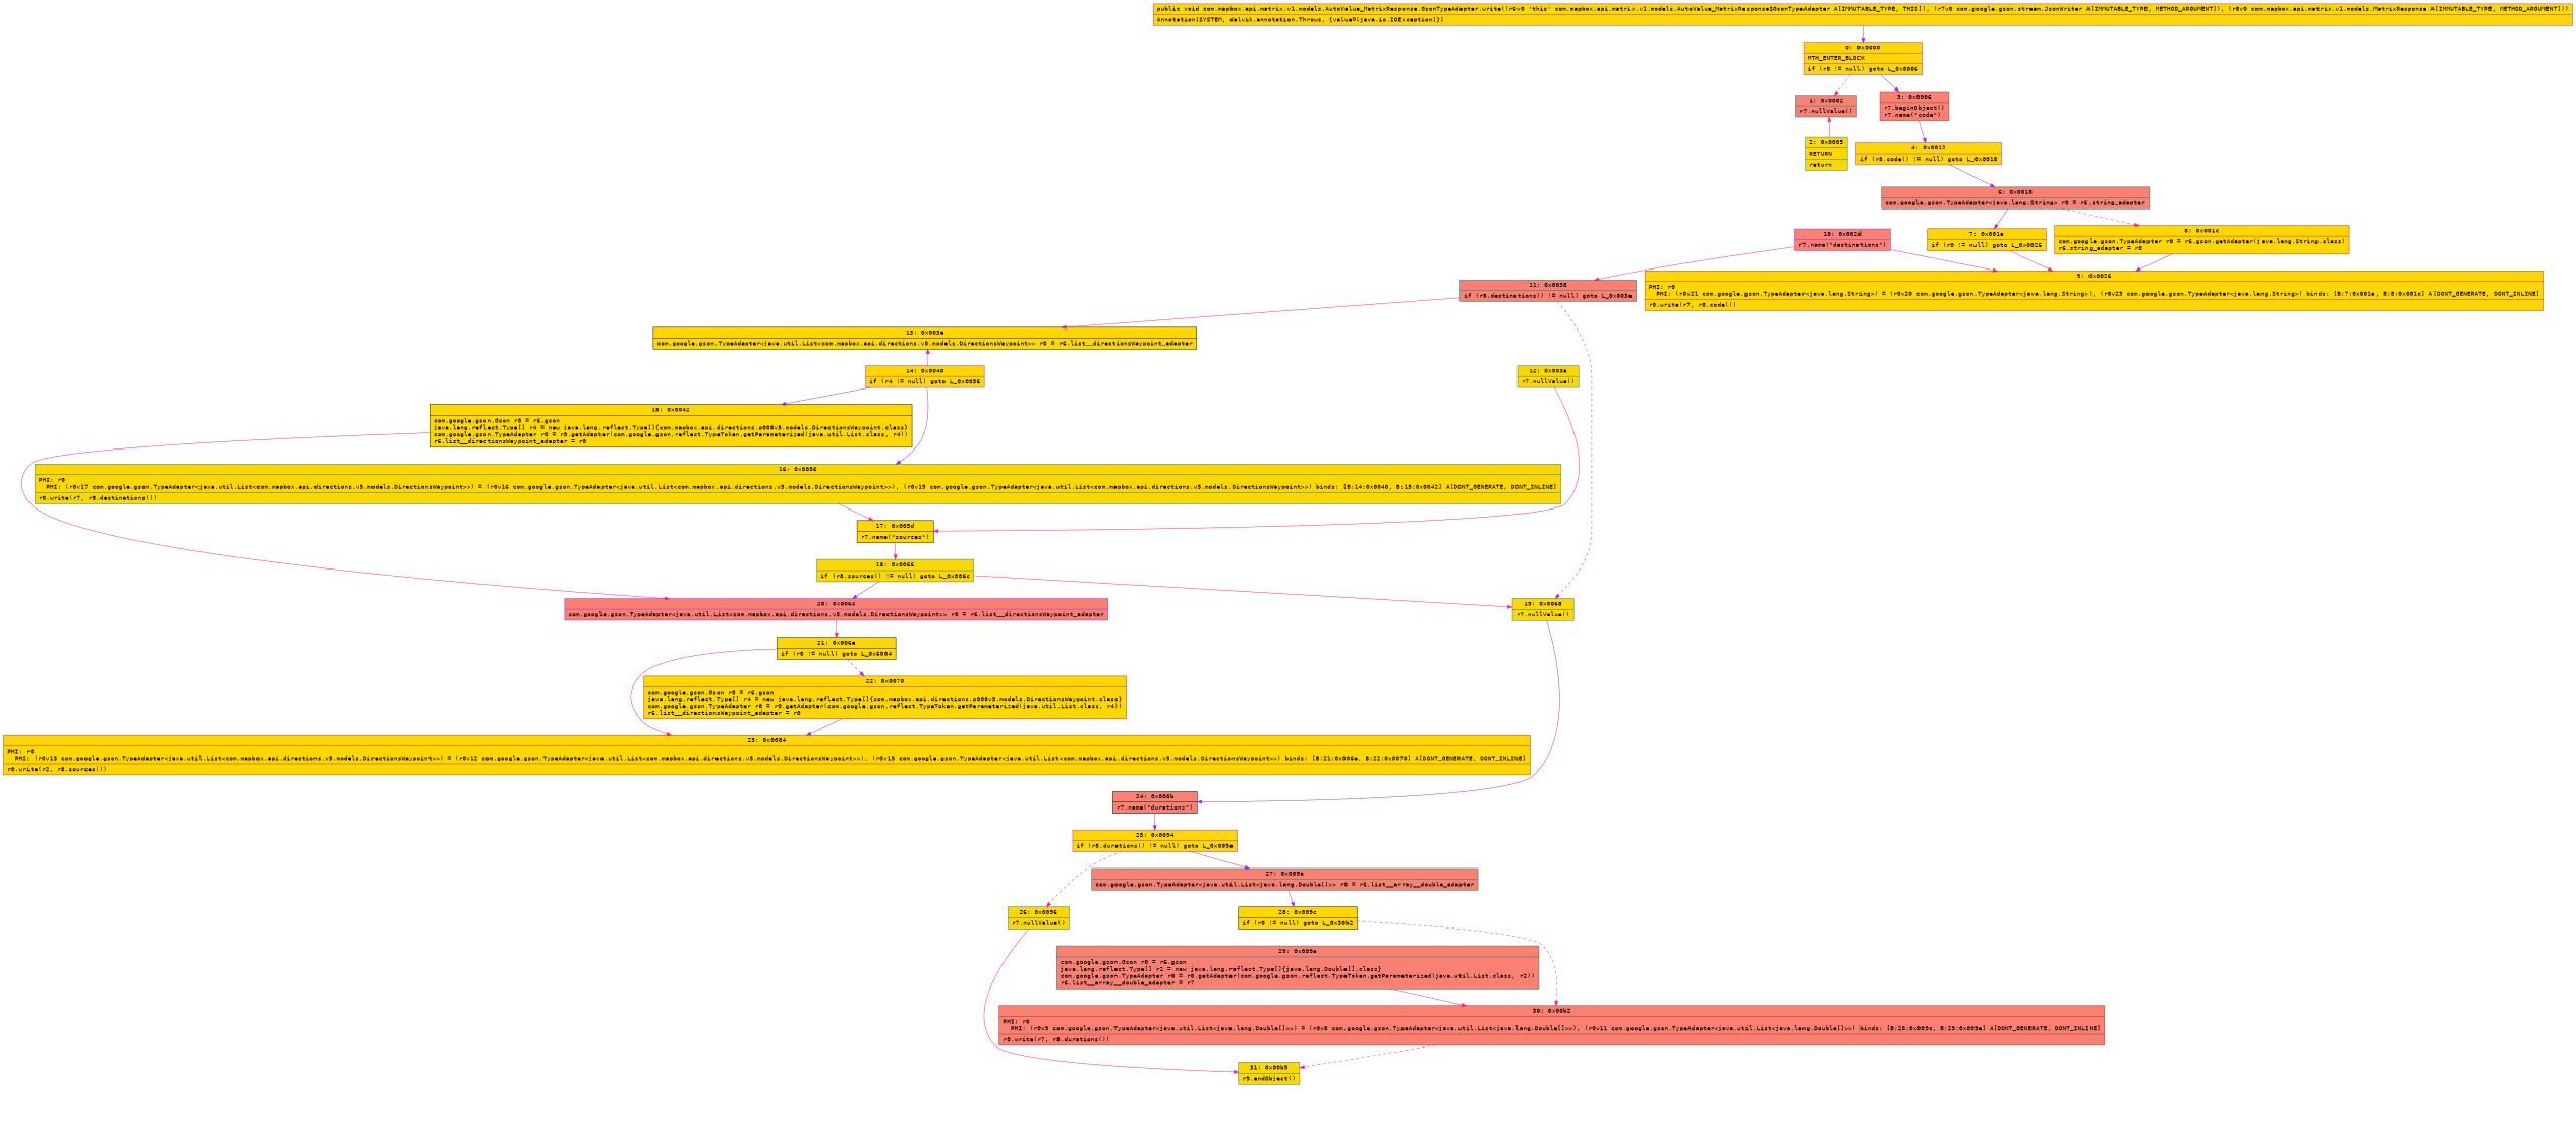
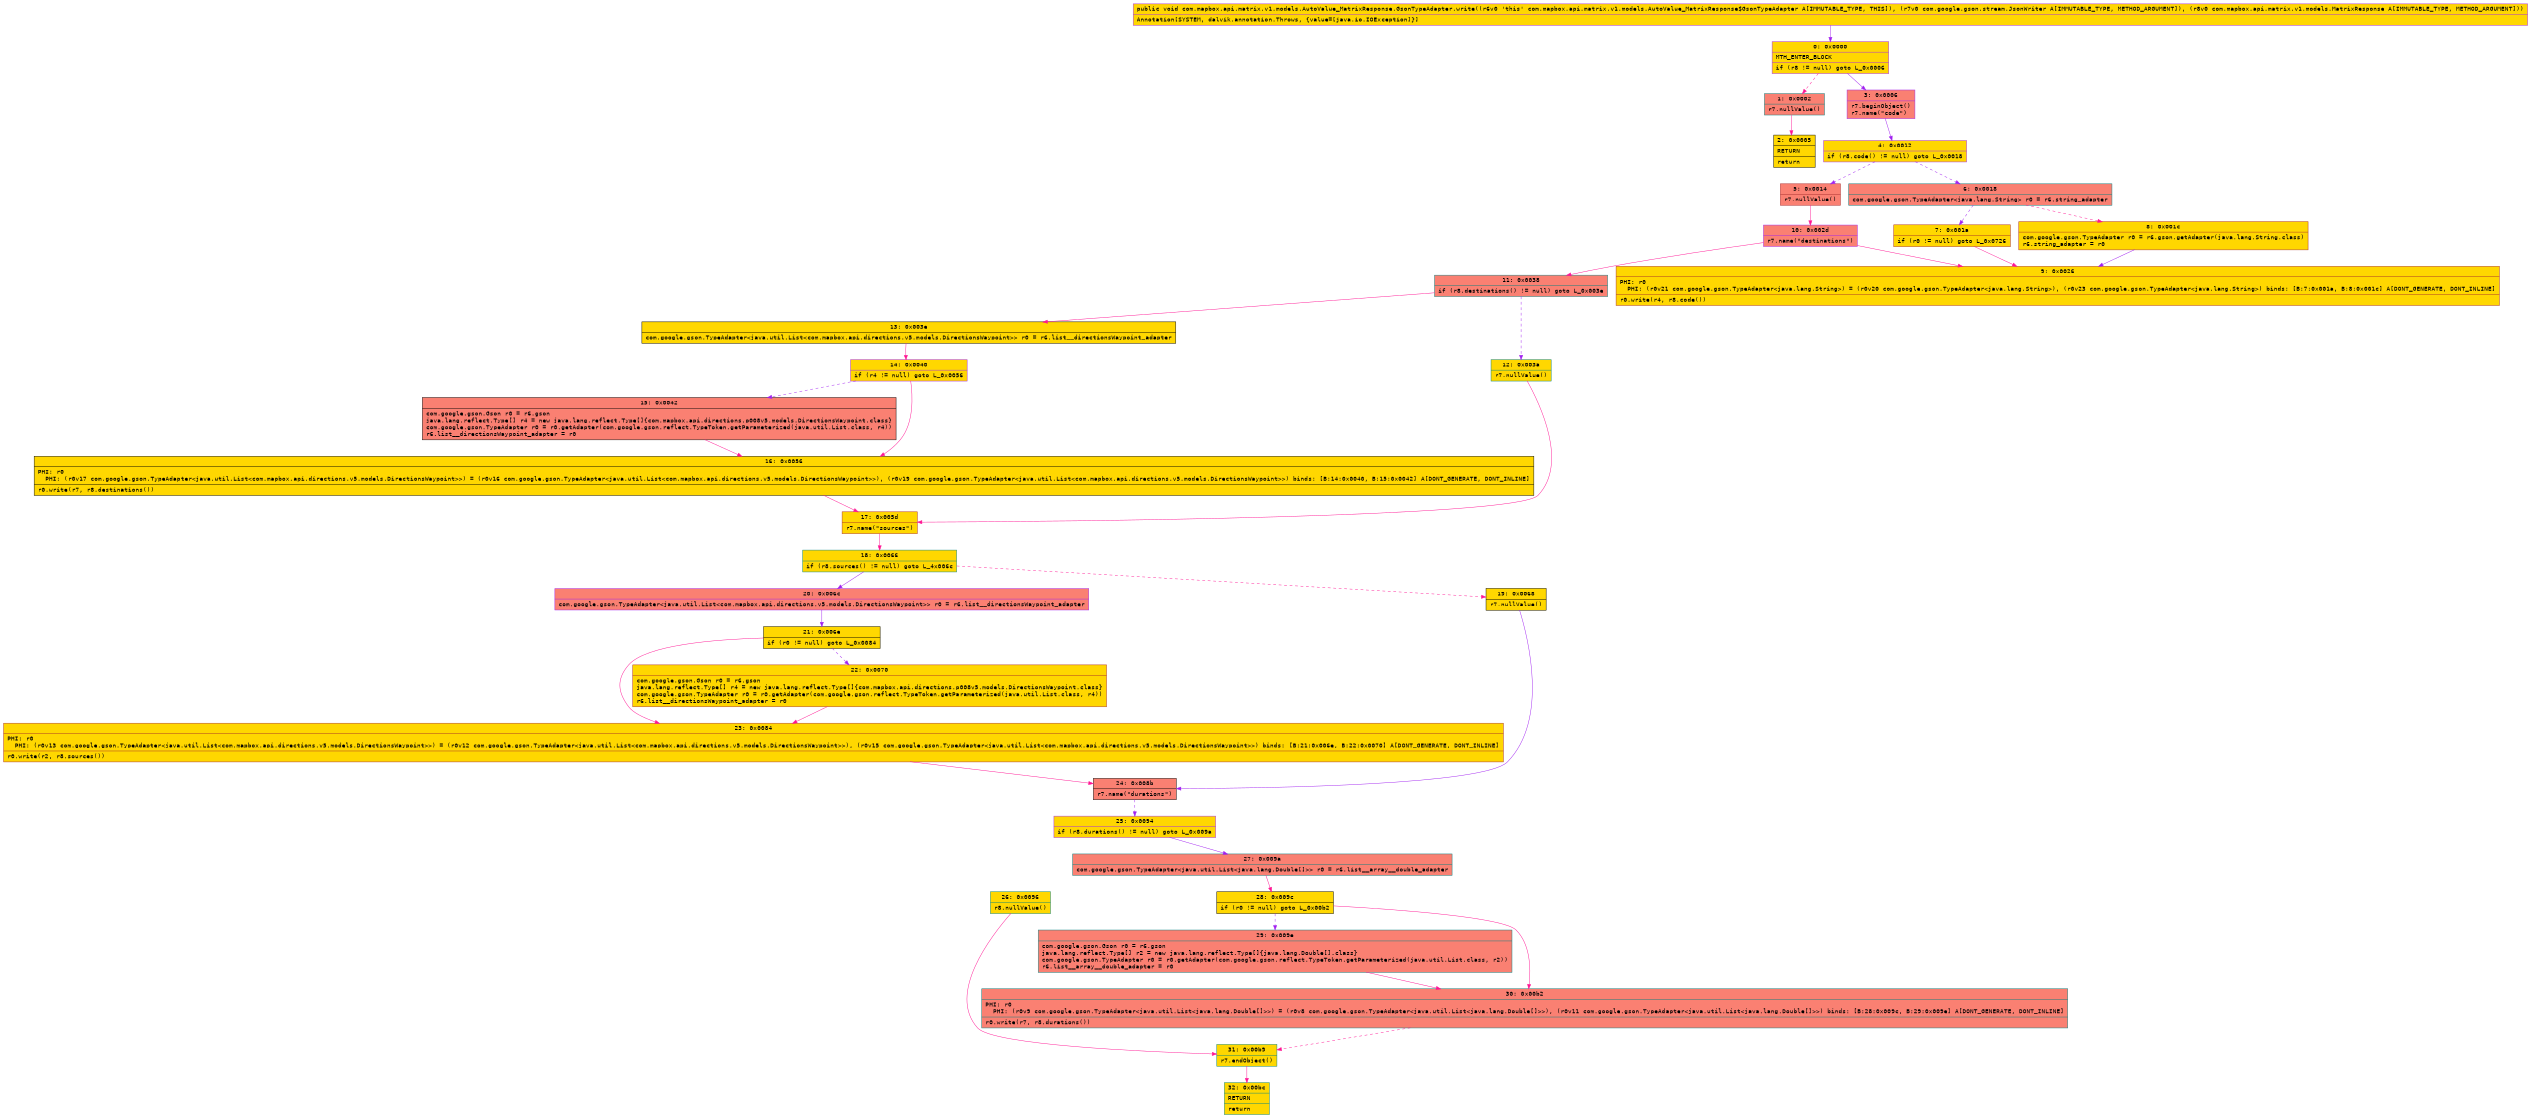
  digraph {
    fontname="DejaVu Sans Mono"
    node [color=teal fillcolor=gold fontname="DejaVu Sans Mono" shape=record style=filled]
    edge [color=deeppink fontname="DejaVu Sans Mono"]
    n1 [color=purple label="{0\:\ 0x0000|MTH_ENTER_BLOCK\l|if (r8 != null) goto L_0x0006\l}"]
    n2 [fillcolor=salmon label="{1\:\ 0x0002|r7.nullValue()\l}"]
-   n3 [color=brown fillcolor=salmon label="{3\:\ 0x0006|r7.beginObject()\lr7.name(\"code\")\l}"]
-   n4 [label="{2\:\ 0x0005|RETURN\l|return\l}"]
+   n3 [color=purple fillcolor=salmon label="{3\:\ 0x0006|r7.beginObject()\lr7.name(\"code\")\l}"]
+   n4 [color=black label="{2\:\ 0x0005|RETURN\l|return\l}"]
    n5 [color=purple label="{4\:\ 0x0012|if (r8.code() != null) goto L_0x0018\l}"]
+   n6 [color=brown fillcolor=salmon label="{5\:\ 0x0014|r7.nullValue()\l}"]
    n7 [fillcolor=salmon label="{6\:\ 0x0018|com.google.gson.TypeAdapter\<java.lang.String\> r0 = r6.string_adapter\l}"]
    n8 [color=purple fillcolor=salmon label="{10\:\ 0x002d|r7.name(\"destinations\")\l}"]
-   n9 [color=brown label="{7\:\ 0x001a|if (r0 != null) goto L_0x0026\l}"]
+   n9 [color=brown label="{7\:\ 0x001a|if (r0 != null) goto L_0x0726\l}"]
    n10 [color=brown label="{8\:\ 0x001c|com.google.gson.TypeAdapter r0 = r6.gson.getAdapter(java.lang.String.class)\lr6.string_adapter = r0\l}"]
-   n11 [color=brown label="{9\:\ 0x0026|PHI: r0 \l  PHI: (r0v21 com.google.gson.TypeAdapter\<java.lang.String\>) = (r0v20 com.google.gson.TypeAdapter\<java.lang.String\>), (r0v23 com.google.gson.TypeAdapter\<java.lang.String\>) binds: [B:7:0x001a, B:8:0x001c] A[DONT_GENERATE, DONT_INLINE]\l|r0.write(r7, r8.code())\l}"]
+   n11 [color=brown label="{9\:\ 0x0026|PHI: r0 \l  PHI: (r0v21 com.google.gson.TypeAdapter\<java.lang.String\>) = (r0v20 com.google.gson.TypeAdapter\<java.lang.String\>), (r0v23 com.google.gson.TypeAdapter\<java.lang.String\>) binds: [B:7:0x001a, B:8:0x001c] A[DONT_GENERATE, DONT_INLINE]\l|r0.write(r4, r8.code())\l}"]
    n12 [fillcolor=salmon label="{11\:\ 0x0038|if (r8.destinations() != null) goto L_0x003e\l}"]
    n13 [label="{12\:\ 0x003a|r7.nullValue()\l}"]
    n14 [color=black label="{13\:\ 0x003e|com.google.gson.TypeAdapter\<java.util.List\<com.mapbox.api.directions.v5.models.DirectionsWaypoint\>\> r0 = r6.list__directionsWaypoint_adapter\l}"]
-   n15 [color=black label="{17\:\ 0x005d|r7.name(\"sources\")\l}"]
+   n15 [color=brown label="{17\:\ 0x005d|r7.name(\"sources\")\l}"]
    n16 [color=purple label="{14\:\ 0x0040|if (r4 != null) goto L_0x0056\l}"]
-   n17 [label="{18\:\ 0x0066|if (r8.sources() != null) goto L_0x006c\l}"]
-   n18 [color=black label="{15\:\ 0x0042|com.google.gson.Gson r0 = r6.gson\ljava.lang.reflect.Type[] r4 = new java.lang.reflect.Type[]\{com.mapbox.api.directions.p008v5.models.DirectionsWaypoint.class\}\lcom.google.gson.TypeAdapter r0 = r0.getAdapter(com.google.gson.reflect.TypeToken.getParameterized(java.util.List.class, r4))\lr6.list__directionsWaypoint_adapter = r0\l}"]
-   n19 [label="{16\:\ 0x0056|PHI: r0 \l  PHI: (r0v17 com.google.gson.TypeAdapter\<java.util.List\<com.mapbox.api.directions.v5.models.DirectionsWaypoint\>\>) = (r0v16 com.google.gson.TypeAdapter\<java.util.List\<com.mapbox.api.directions.v5.models.DirectionsWaypoint\>\>), (r0v19 com.google.gson.TypeAdapter\<java.util.List\<com.mapbox.api.directions.v5.models.DirectionsWaypoint\>\>) binds: [B:14:0x0040, B:15:0x0042] A[DONT_GENERATE, DONT_INLINE]\l|r0.write(r7, r8.destinations())\l}"]
-   n20 [label="{19\:\ 0x0068|r7.nullValue()\l}"]
+   n17 [label="{18\:\ 0x0066|if (r8.sources() != null) goto L_4x006c\l}"]
+   n18 [color=black fillcolor=salmon label="{15\:\ 0x0042|com.google.gson.Gson r0 = r6.gson\ljava.lang.reflect.Type[] r4 = new java.lang.reflect.Type[]\{com.mapbox.api.directions.p008v5.models.DirectionsWaypoint.class\}\lcom.google.gson.TypeAdapter r0 = r0.getAdapter(com.google.gson.reflect.TypeToken.getParameterized(java.util.List.class, r4))\lr6.list__directionsWaypoint_adapter = r0\l}"]
+   n19 [color=black label="{16\:\ 0x0056|PHI: r0 \l  PHI: (r0v17 com.google.gson.TypeAdapter\<java.util.List\<com.mapbox.api.directions.v5.models.DirectionsWaypoint\>\>) = (r0v16 com.google.gson.TypeAdapter\<java.util.List\<com.mapbox.api.directions.v5.models.DirectionsWaypoint\>\>), (r0v19 com.google.gson.TypeAdapter\<java.util.List\<com.mapbox.api.directions.v5.models.DirectionsWaypoint\>\>) binds: [B:14:0x0040, B:15:0x0042] A[DONT_GENERATE, DONT_INLINE]\l|r0.write(r7, r8.destinations())\l}"]
+   n20 [color=black label="{19\:\ 0x0068|r7.nullValue()\l}"]
    n21 [color=purple fillcolor=salmon label="{20\:\ 0x006c|com.google.gson.TypeAdapter\<java.util.List\<com.mapbox.api.directions.v5.models.DirectionsWaypoint\>\> r0 = r6.list__directionsWaypoint_adapter\l}"]
    n22 [color=black fillcolor=salmon label="{24\:\ 0x008b|r7.name(\"durations\")\l}"]
-   n23 [color=black label="{21\:\ 0x006e|if (r0 != null) goto L_0x6084\l}"]
+   n23 [color=black label="{21\:\ 0x006e|if (r0 != null) goto L_0x0084\l}"]
    n24 [color=purple label="{25\:\ 0x0094|if (r8.durations() != null) goto L_0x009a\l}"]
    n25 [color=brown label="{22\:\ 0x0070|com.google.gson.Gson r0 = r6.gson\ljava.lang.reflect.Type[] r4 = new java.lang.reflect.Type[]\{com.mapbox.api.directions.p008v5.models.DirectionsWaypoint.class\}\lcom.google.gson.TypeAdapter r0 = r0.getAdapter(com.google.gson.reflect.TypeToken.getParameterized(java.util.List.class, r4))\lr6.list__directionsWaypoint_adapter = r0\l}"]
    n26 [color=brown label="{23\:\ 0x0084|PHI: r0 \l  PHI: (r0v13 com.google.gson.TypeAdapter\<java.util.List\<com.mapbox.api.directions.v5.models.DirectionsWaypoint\>\>) = (r0v12 com.google.gson.TypeAdapter\<java.util.List\<com.mapbox.api.directions.v5.models.DirectionsWaypoint\>\>), (r0v15 com.google.gson.TypeAdapter\<java.util.List\<com.mapbox.api.directions.v5.models.DirectionsWaypoint\>\>) binds: [B:21:0x006e, B:22:0x0070] A[DONT_GENERATE, DONT_INLINE]\l|r0.write(r2, r8.sources())\l}"]
-   n27 [label="{26\:\ 0x0096|r7.nullValue()\l}"]
+   n27 [label="{26\:\ 0x0096|r8.nullValue()\l}"]
    n28 [fillcolor=salmon label="{27\:\ 0x009a|com.google.gson.TypeAdapter\<java.util.List\<java.lang.Double[]\>\> r0 = r6.list__array__double_adapter\l}"]
-   n29 [label="{31\:\ 0x00b9|r9.endObject()\l}"]
-   n30 [color=black label="{28\:\ 0x009c|if (r0 != null) goto L_0x30b2\l}"]
-   n32 [fillcolor=salmon label="{29\:\ 0x009e|com.google.gson.Gson r0 = r6.gson\ljava.lang.reflect.Type[] r2 = new java.lang.reflect.Type[]\{java.lang.Double[].class\}\lcom.google.gson.TypeAdapter r0 = r0.getAdapter(com.google.gson.reflect.TypeToken.getParameterized(java.util.List.class, r2))\lr6.list__array__double_adapter = r7\l}"]
-   n33 [color=brown fillcolor=salmon label="{30\:\ 0x00b2|PHI: r0 \l  PHI: (r0v9 com.google.gson.TypeAdapter\<java.util.List\<java.lang.Double[]\>\>) = (r0v8 com.google.gson.TypeAdapter\<java.util.List\<java.lang.Double[]\>\>), (r0v11 com.google.gson.TypeAdapter\<java.util.List\<java.lang.Double[]\>\>) binds: [B:28:0x009c, B:29:0x009e] A[DONT_GENERATE, DONT_INLINE]\l|r0.write(r7, r8.durations())\l}"]
+   n29 [label="{31\:\ 0x00b9|r7.endObject()\l}"]
+   n30 [color=black label="{28\:\ 0x009c|if (r0 != null) goto L_0x00b2\l}"]
+   n31 [label="{32\:\ 0x00bc|RETURN\l|return\l}"]
+   n32 [fillcolor=salmon label="{29\:\ 0x009e|com.google.gson.Gson r0 = r6.gson\ljava.lang.reflect.Type[] r2 = new java.lang.reflect.Type[]\{java.lang.Double[].class\}\lcom.google.gson.TypeAdapter r0 = r0.getAdapter(com.google.gson.reflect.TypeToken.getParameterized(java.util.List.class, r2))\lr6.list__array__double_adapter = r0\l}"]
+   n33 [fillcolor=salmon label="{30\:\ 0x00b2|PHI: r0 \l  PHI: (r0v9 com.google.gson.TypeAdapter\<java.util.List\<java.lang.Double[]\>\>) = (r0v8 com.google.gson.TypeAdapter\<java.util.List\<java.lang.Double[]\>\>), (r0v11 com.google.gson.TypeAdapter\<java.util.List\<java.lang.Double[]\>\>) binds: [B:28:0x009c, B:29:0x009e] A[DONT_GENERATE, DONT_INLINE]\l|r0.write(r7, r8.durations())\l}"]
    n34 [color=purple label="{public void com.mapbox.api.matrix.v1.models.AutoValue_MatrixResponse.GsonTypeAdapter.write((r6v0 'this' com.mapbox.api.matrix.v1.models.AutoValue_MatrixResponse$GsonTypeAdapter A[IMMUTABLE_TYPE, THIS]), (r7v0 com.google.gson.stream.JsonWriter A[IMMUTABLE_TYPE, METHOD_ARGUMENT]), (r8v0 com.mapbox.api.matrix.v1.models.MatrixResponse A[IMMUTABLE_TYPE, METHOD_ARGUMENT]))  | Annotation[SYSTEM, dalvik.annotation.Throws, \{value=[java.io.IOException]\}]\l}"]
    n1 -> n2 [style=dashed]
    n1 -> n3 [color=purple]
-   n4 -> n2
+   n2 -> n4
    n3 -> n5 [color=purple]
-   n5 -> n7 [color=purple]
-   n7 -> n9 [color=purple]
+   n5 -> n6 [color=purple style=dashed]
+   n5 -> n7 [color=purple style=dashed]
+   n6 -> n8
+   n7 -> n9 [color=purple style=dashed]
    n7 -> n10 [style=dashed]
    n8 -> n11
    n8 -> n12
    n9 -> n11
    n10 -> n11 [color=purple]
-   n12 -> n20 [color=purple style=dashed]
+   n12 -> n13 [color=purple style=dashed]
    n12 -> n14
    n13 -> n15
-   n16 -> n14
+   n14 -> n16
    n15 -> n17
-   n16 -> n18 [color=purple style=solid]
-   n16 -> n19 [color=purple]
-   n17 -> n20 [style=solid]
+   n16 -> n18 [color=purple style=dashed]
+   n16 -> n19
+   n17 -> n20 [style=dashed]
    n17 -> n21 [color=purple]
-   n18 -> n21
+   n18 -> n19
    n19 -> n15
    n20 -> n22 [color=purple]
-   n21 -> n23
-   n22 -> n24 [color=purple]
+   n21 -> n23 [color=purple]
+   n22 -> n24 [color=purple style=dashed]
    n23 -> n25 [color=purple style=dashed]
    n23 -> n26
-   n24 -> n27 [style=dashed]
    n24 -> n28 [color=purple]
-   n25 -> n26 [color=purple]
+   n25 -> n26
+   n26 -> n22
    n27 -> n29
-   n28 -> n30 [color=purple]
-   n30 -> n33 [style=dashed]
+   n28 -> n30
+   n29 -> n31
+   n30 -> n32 [color=purple style=dashed]
+   n30 -> n33
    n32 -> n33
    n33 -> n29 [style=dashed]
    n34 -> n1 [color=purple]
  }
